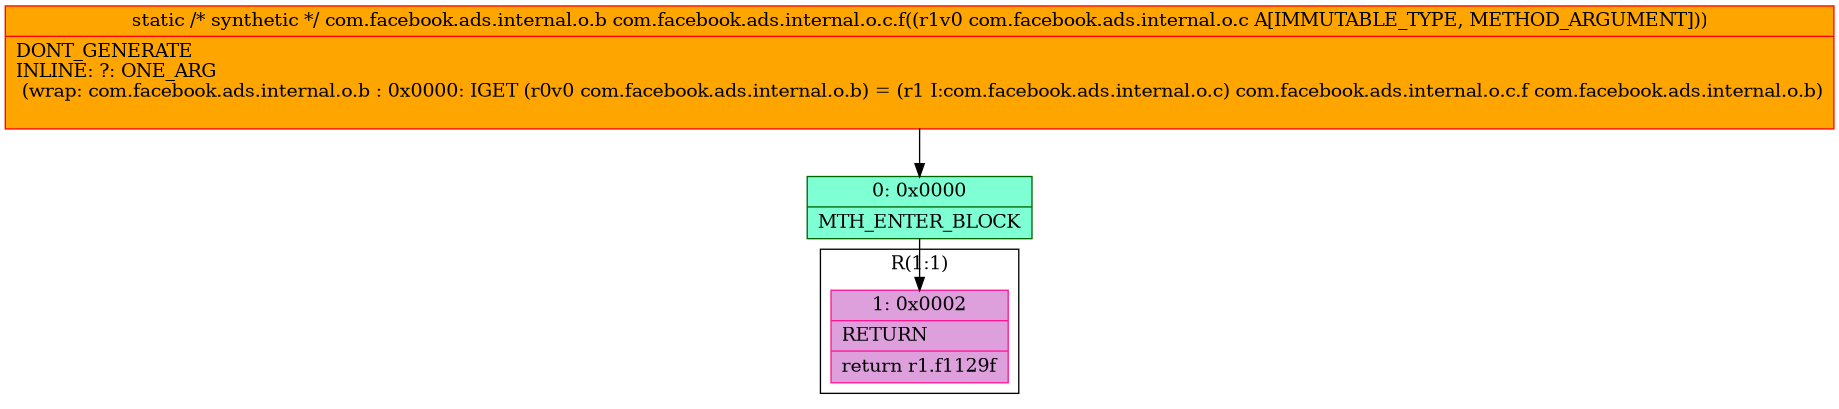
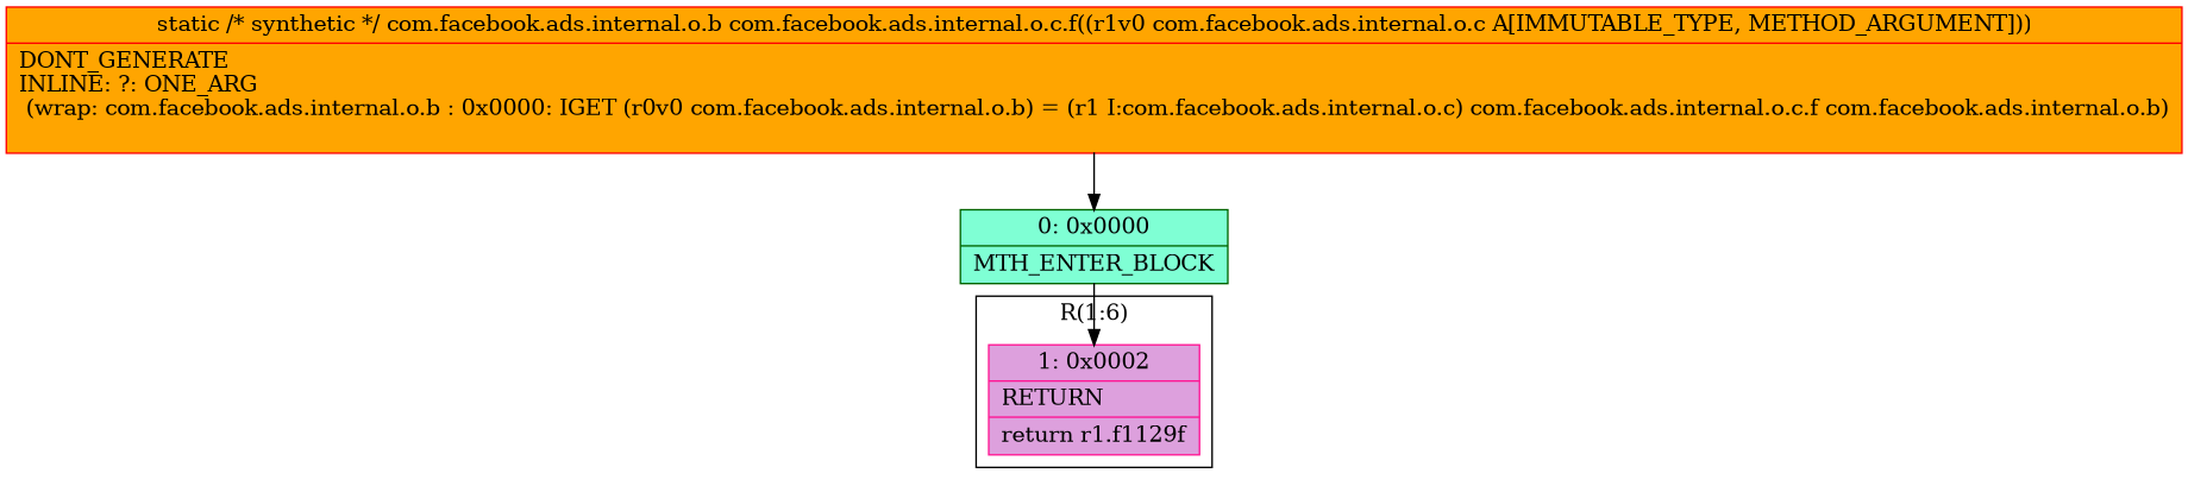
  digraph {
    node [shape=record style=filled]
    n1 [color=deeppink label="{1\:\ 0x0002|RETURN\l|return r1.f1129f\l}" fillcolor=plum]
    n2 [color=darkgreen label="{0\:\ 0x0000|MTH_ENTER_BLOCK\l}" fillcolor=aquamarine]
    n3 [label="{static \/* synthetic *\/ com.facebook.ads.internal.o.b com.facebook.ads.internal.o.c.f((r1v0 com.facebook.ads.internal.o.c A[IMMUTABLE_TYPE, METHOD_ARGUMENT]))  | DONT_GENERATE\lINLINE: ?: ONE_ARG  \l  (wrap: com.facebook.ads.internal.o.b : 0x0000: IGET  (r0v0 com.facebook.ads.internal.o.b) = (r1 I:com.facebook.ads.internal.o.c) com.facebook.ads.internal.o.c.f com.facebook.ads.internal.o.b)\l\l}" fillcolor=orange color=red]
    subgraph cluster_1 {
-     label="R(1:1)"
+     label="R(1:6)"
      n1
    }
    n2 -> n1
    n3 -> n2
  }
